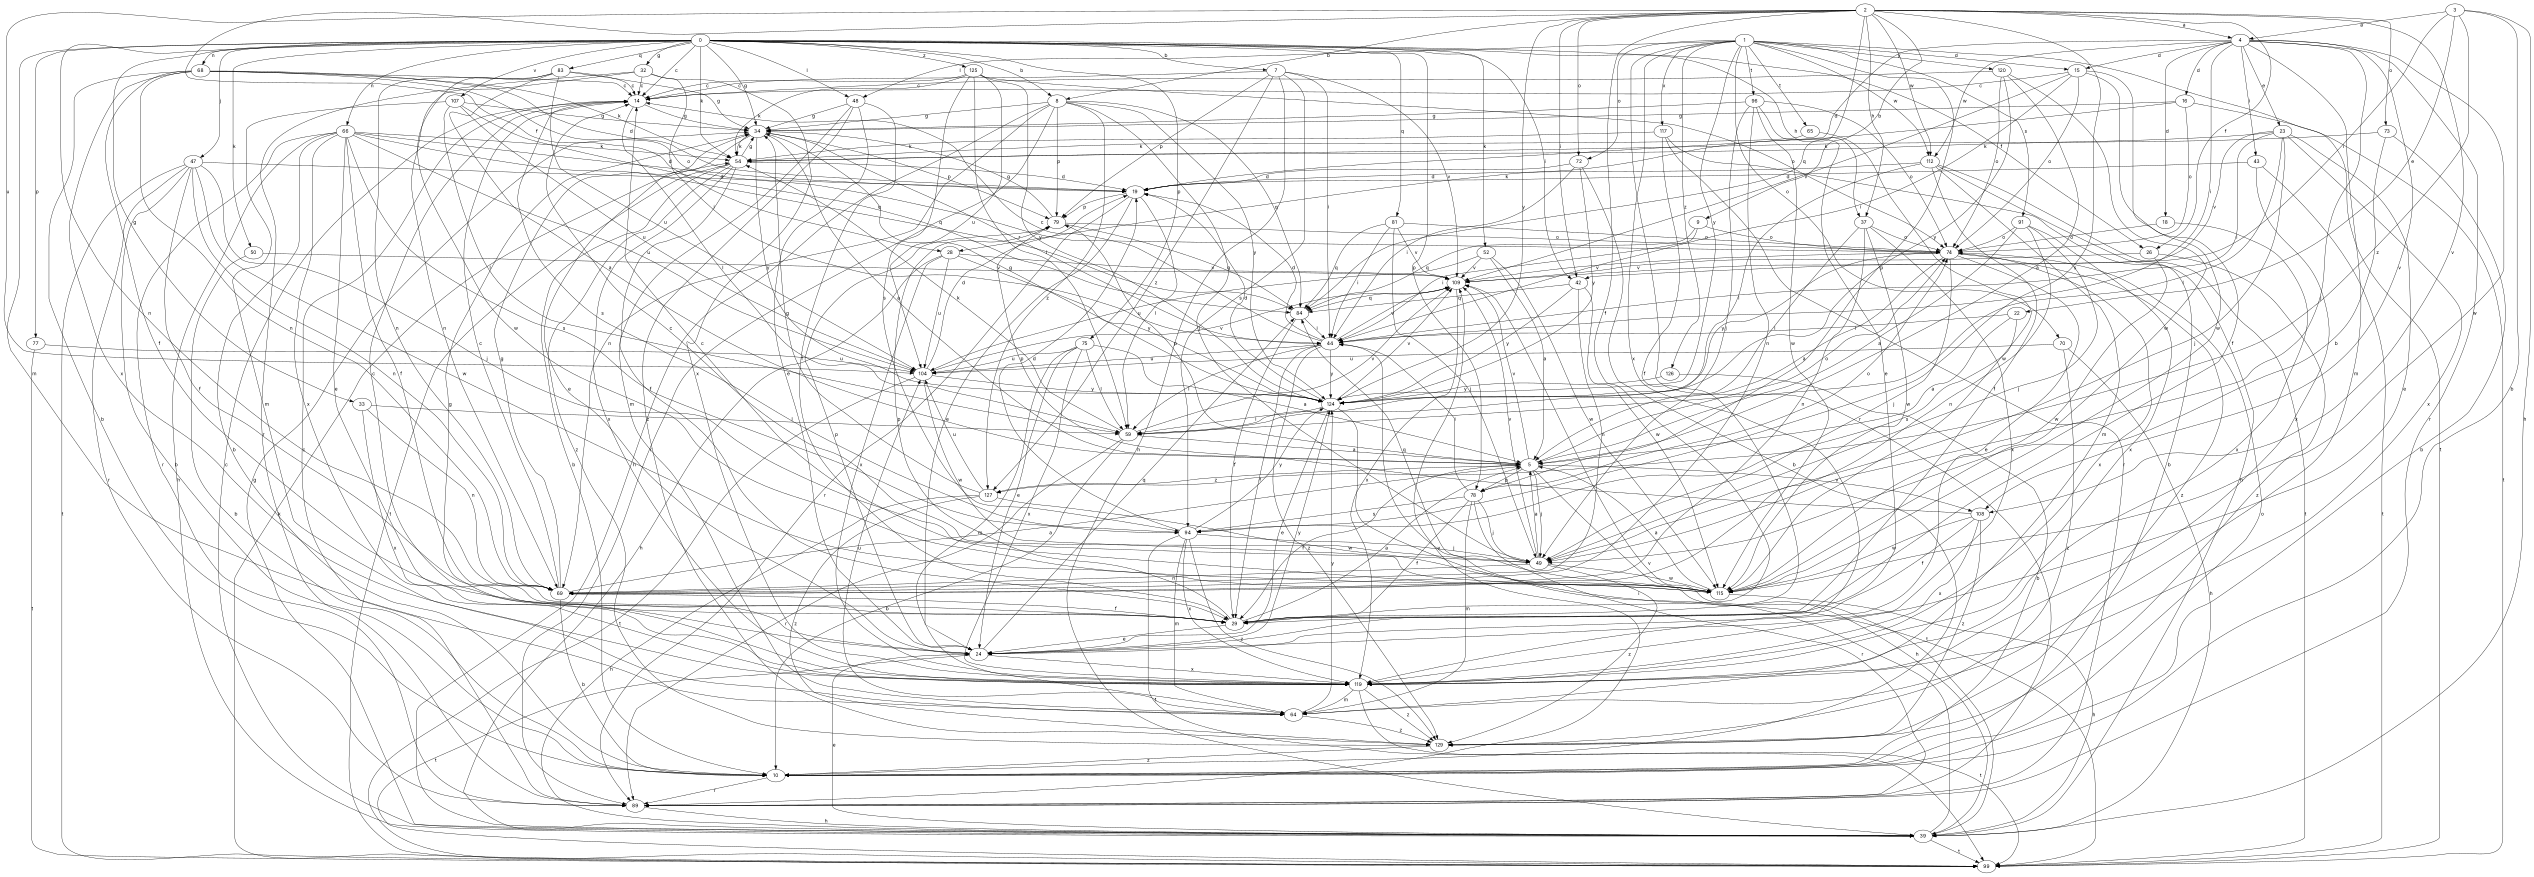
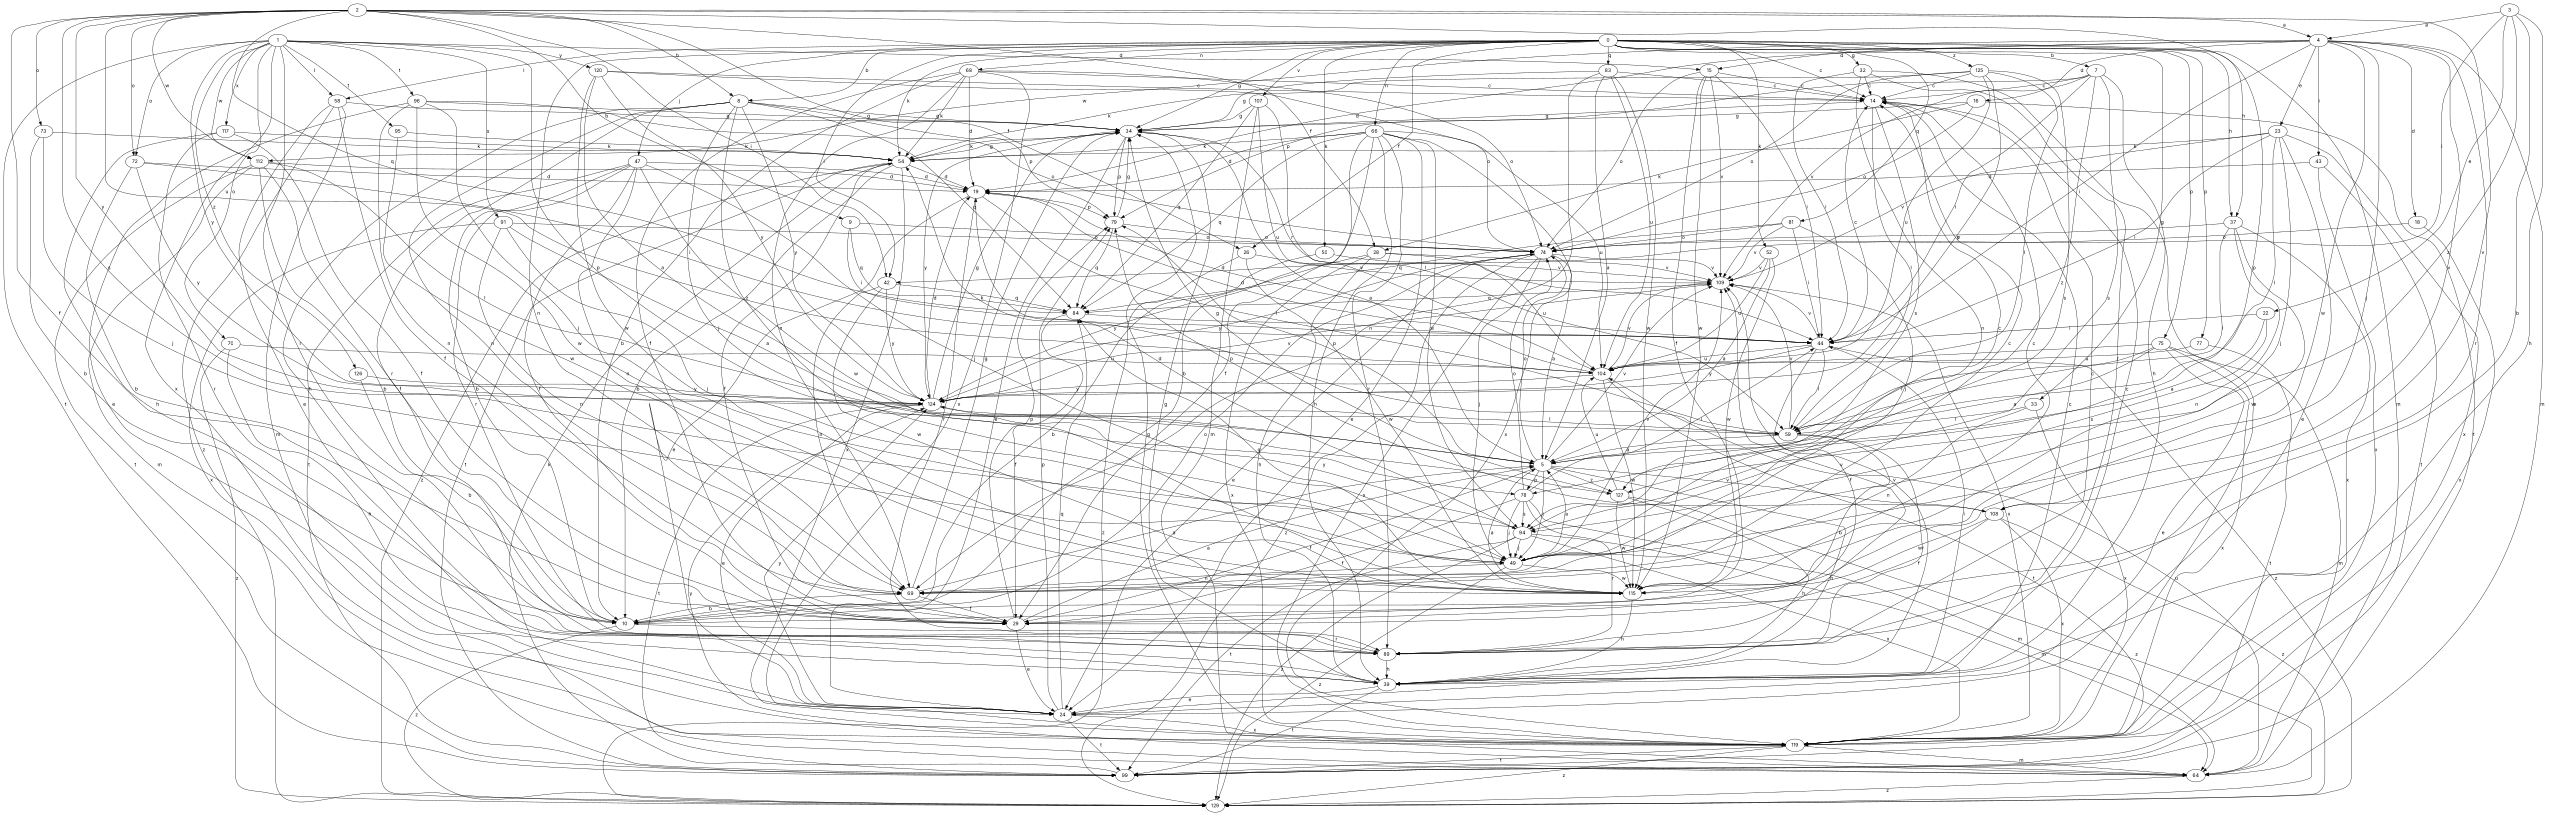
  strict digraph {
    fontname=Inter
    node [fontname=Inter]
    edge [fontname=Inter]
    0
    7
    8
    14
    26
    32
    33
    34
    37
    42
    47
    50
    52
    54
-   58 [label=48]
+   58
    64
    n17 [label=66]
    68
    69
    75
    77
    78
    81
    83
    107
    125
    94
    39
    127
    44
    79
    109
    89
    124
    84
    49
    59
    115
    129
    119
    5
    24
    74
    99
    29
    10
    19
    104
    1
    15
    70
    72
    91
-   95 [label=65]
+   95
    96
    112
    117
    120
    126
    2
    4
    9
    28
    73
    108
    16
    18
    23
    43
    3
    22
    0 -> 7 [label=b]
    0 -> 8 [label=b]
    0 -> 14 [label=c]
    0 -> 26 [label=f]
    0 -> 32 [label=g]
    0 -> 33 [label=g]
    0 -> 34 [label=g]
    0 -> 37 [label=h]
    0 -> 42 [label=i]
    0 -> 47 [label=j]
    0 -> 50 [label=k]
    0 -> 52 [label=k]
    0 -> 54 [label=k]
    0 -> 58 [label=l]
    0 -> 64 [label=m]
    0 -> n17 [label=n]
    0 -> 68 [label=n]
    0 -> 69 [label=n]
    0 -> 75 [label=p]
    0 -> 77 [label=p]
    0 -> 78 [label=p]
    0 -> 81 [label=q]
    0 -> 83 [label=q]
    0 -> 107 [label=v]
    0 -> 125 [label=z]
    7 -> 14 [label=c]
    7 -> 94 [label=s]
    7 -> 39 [label=h]
    7 -> 127 [label=z]
    7 -> 44 [label=i]
    7 -> 79 [label=p]
    7 -> 109 [label=v]
    8 -> 34 [label=g]
    8 -> 69 [label=n]
    8 -> 39 [label=h]
    8 -> 127 [label=z]
    8 -> 79 [label=p]
    8 -> 89 [label=r]
    8 -> 124 [label=y]
    8 -> 84 [label=q]
    8 -> 49 [label=j]
    14 -> 34 [label=g]
    14 -> 94 [label=s]
    14 -> 59 [label=l]
    26 -> 109 [label=v]
    26 -> 115 [label=w]
    26 -> 129 [label=z]
    32 -> 14 [label=c]
    32 -> 69 [label=n]
    32 -> 44 [label=i]
    32 -> 89 [label=r]
    32 -> 119 [label=x]
    33 -> 69 [label=n]
    33 -> 59 [label=l]
    33 -> 119 [label=x]
    34 -> 54 [label=k]
    34 -> 44 [label=r]
    34 -> 79 [label=p]
    34 -> 124 [label=y]
    34 -> 5 [label=a]
    34 -> 24 [label=e]
    37 -> 69 [label=n]
    37 -> 59 [label=l]
    37 -> 115 [label=w]
    37 -> 119 [label=x]
    37 -> 74 [label=o]
    42 -> 69 [label=n]
    42 -> 124 [label=y]
    42 -> 84 [label=q]
    42 -> 115 [label=w]
    47 -> 69 [label=n]
    47 -> 89 [label=r]
    47 -> 49 [label=j]
    47 -> 115 [label=w]
    47 -> 99 [label=t]
    47 -> 29 [label=f]
    47 -> 10 [label=b]
    47 -> 19 [label=d]
    50 -> 109 [label=v]
    50 -> 10 [label=b]
    52 -> 109 [label=v]
    52 -> 115 [label=w]
    52 -> 5 [label=a]
    52 -> 104 [label=u]
    54 -> 34 [label=g]
    54 -> 129 [label=z]
    54 -> 119 [label=x]
    54 -> 99 [label=t]
    54 -> 29 [label=f]
    54 -> 10 [label=b]
    54 -> 19 [label=d]
    58 -> 34 [label=g]
    58 -> 64 [label=m]
    58 -> 129 [label=z]
    58 -> 24 [label=e]
    58 -> 29 [label=f]
    64 -> 124 [label=y]
    64 -> 129 [label=z]
    64 -> 104 [label=u]
    n17 -> 54 [label=k]
    n17 -> 94 [label=s]
    n17 -> 39 [label=h]
    n17 -> 89 [label=r]
    n17 -> 84 [label=q]
    n17 -> 119 [label=x]
    n17 -> 24 [label=e]
    n17 -> 29 [label=f]
    n17 -> 10 [label=b]
    n17 -> 19 [label=d]
    n17 -> 104 [label=u]
    68 -> 14 [label=c]
    68 -> 54 [label=k]
    68 -> 69 [label=n]
    68 -> 119 [label=x]
    68 -> 74 [label=o]
    68 -> 29 [label=f]
    68 -> 10 [label=b]
    68 -> 19 [label=d]
    69 -> 14 [label=c]
    69 -> 34 [label=g]
    69 -> 5 [label=a]
    69 -> 29 [label=f]
    69 -> 10 [label=b]
    75 -> 64 [label=m]
    75 -> 59 [label=l]
    75 -> 119 [label=x]
    75 -> 5 [label=a]
    75 -> 24 [label=e]
    75 -> 104 [label=u]
    77 -> 99 [label=t]
    77 -> 104 [label=u]
    78 -> 64 [label=m]
    78 -> 94 [label=s]
    78 -> 44 [label=i]
    78 -> 89 [label=r]
    78 -> 49 [label=j]
    78 -> 74 [label=o]
    78 -> 29 [label=f]
    81 -> 44 [label=i]
    81 -> 109 [label=v]
    81 -> 84 [label=q]
    81 -> 49 [label=j]
    81 -> 74 [label=o]
    83 -> 14 [label=c]
    83 -> 34 [label=g]
    83 -> 69 [label=n]
    83 -> 115 [label=w]
    83 -> 5 [label=a]
    83 -> 104 [label=u]
    107 -> 34 [label=g]
    107 -> 64 [label=m]
    107 -> 84 [label=q]
    107 -> 59 [label=l]
    107 -> 104 [label=u]
    125 -> 14 [label=c]
    125 -> 54 [label=k]
    125 -> 94 [label=s]
    125 -> 124 [label=y]
    125 -> 59 [label=l]
    125 -> 74 [label=o]
    125 -> 104 [label=u]
    94 -> 64 [label=m]
    94 -> 124 [label=y]
    94 -> 49 [label=j]
    94 -> 129 [label=z]
    94 -> 119 [label=x]
    94 -> 99 [label=t]
    94 -> 19 [label=d]
    39 -> 14 [label=c]
    39 -> 34 [label=g]
    39 -> 44 [label=i]
    39 -> 109 [label=v]
    39 -> 24 [label=e]
    39 -> 99 [label=t]
    127 -> 34 [label=g]
    127 -> 39 [label=h]
    127 -> 115 [label=w]
    127 -> 129 [label=z]
    127 -> 104 [label=u]
    44 -> 14 [label=c]
    44 -> 109 [label=v]
    44 -> 124 [label=y]
    44 -> 59 [label=l]
    44 -> 129 [label=z]
    44 -> 29 [label=f]
    44 -> 19 [label=d]
    44 -> 104 [label=u]
    79 -> 34 [label=g]
    79 -> 84 [label=q]
    79 -> 74 [label=o]
    109 -> 84 [label=q]
    109 -> 119 [label=x]
    89 -> 14 [label=c]
    89 -> 39 [label=h]
    89 -> 109 [label=v]
    124 -> 34 [label=g]
    124 -> 109 [label=v]
    124 -> 59 [label=l]
    124 -> 24 [label=e]
    124 -> 99 [label=t]
    124 -> 19 [label=d]
    84 -> 44 [label=i]
    84 -> 29 [label=f]
    49 -> 14 [label=c]
    49 -> 69 [label=n]
    49 -> 109 [label=v]
    49 -> 115 [label=w]
    49 -> 129 [label=z]
    49 -> 5 [label=a]
    59 -> 54 [label=k]
    59 -> 109 [label=v]
    59 -> 89 [label=r]
    59 -> 5 [label=a]
    59 -> 10 [label=b]
    115 -> 14 [label=c]
    115 -> 39 [label=h]
    115 -> 84 [label=q]
    115 -> 5 [label=a]
    119 -> 34 [label=g]
    119 -> 64 [label=m]
    119 -> 129 [label=z]
    119 -> 99 [label=t]
    5 -> 78 [label=p]
    5 -> 39 [label=h]
    5 -> 127 [label=z]
    5 -> 79 [label=p]
    5 -> 109 [label=v]
    5 -> 49 [label=j]
    5 -> 74 [label=o]
    5 -> 29 [label=f]
    5 -> 108 [label=v]
    24 -> 14 [label=c]
    24 -> 79 [label=p]
    24 -> 124 [label=y]
    24 -> 84 [label=q]
    24 -> 119 [label=x]
    24 -> 99 [label=t]
    74 -> 109 [label=v]
    74 -> 124 [label=y]
    74 -> 49 [label=j]
    74 -> 129 [label=z]
    74 -> 119 [label=x]
    74 -> 5 [label=a]
    74 -> 24 [label=e]
    99 -> 54 [label=k]
    29 -> 79 [label=p]
    29 -> 5 [label=a]
    29 -> 24 [label=e]
    10 -> 89 [label=r]
-   129 -> 10 [label=z]
+   10 -> 129 [label=z]
    10 -> 74 [label=o]
    19 -> 79 [label=p]
    19 -> 89 [label=r]
    19 -> 59 [label=l]
    19 -> 24 [label=e]
    104 -> 109 [label=v]
    104 -> 124 [label=y]
    104 -> 115 [label=w]
    104 -> 99 [label=t]
    104 -> 19 [label=d]
    1 -> 58 [label=l]
    1 -> 78 [label=p]
    1 -> 89 [label=r]
    1 -> 124 [label=y]
    1 -> 119 [label=x]
    1 -> 99 [label=t]
    1 -> 15 [label=d]
    1 -> 70 [label=o]
    1 -> 72 [label=o]
    1 -> 91 [label=s]
    1 -> 95 [label=t]
    1 -> 96 [label=t]
    1 -> 112 [label=w]
    1 -> 117 [label=x]
    1 -> 120 [label=y]
    1 -> 126 [label=z]
    15 -> 14 [label=c]
    15 -> 44 [label=i]
    15 -> 109 [label=v]
    15 -> 115 [label=w]
    15 -> 74 [label=o]
    15 -> 29 [label=f]
    70 -> 39 [label=h]
    70 -> 129 [label=z]
    70 -> 104 [label=u]
    72 -> 44 [label=i]
    72 -> 124 [label=y]
    72 -> 10 [label=b]
    72 -> 19 [label=d]
    91 -> 69 [label=n]
    91 -> 49 [label=j]
    91 -> 119 [label=x]
    91 -> 5 [label=a]
    91 -> 74 [label=o]
    95 -> 54 [label=k]
    95 -> 115 [label=w]
    96 -> 34 [label=g]
    96 -> 69 [label=n]
    96 -> 49 [label=j]
    96 -> 115 [label=w]
    96 -> 24 [label=e]
    96 -> 74 [label=o]
    112 -> 64 [label=m]
    112 -> 59 [label=l]
    112 -> 99 [label=t]
    112 -> 29 [label=f]
    112 -> 10 [label=b]
    112 -> 19 [label=d]
    117 -> 54 [label=k]
    117 -> 39 [label=h]
    117 -> 89 [label=r]
    117 -> 29 [label=f]
    120 -> 14 [label=c]
    120 -> 124 [label=y]
    120 -> 115 [label=w]
    120 -> 5 [label=a]
    120 -> 74 [label=o]
    126 -> 124 [label=y]
    126 -> 10 [label=b]
    2 -> 8 [label=b]
    2 -> 26 [label=f]
    2 -> 37 [label=h]
    2 -> 42 [label=i]
    2 -> 94 [label=s]
    2 -> 124 [label=y]
    2 -> 84 [label=q]
    2 -> 29 [label=f]
    2 -> 104 [label=u]
    2 -> 72 [label=o]
    2 -> 112 [label=w]
    2 -> 4 [label=a]
    2 -> 9 [label=b]
    2 -> 28 [label=f]
    2 -> 73 [label=o]
    2 -> 108 [label=v]
    4 -> 64 [label=m]
    4 -> 44 [label=i]
    4 -> 89 [label=r]
    4 -> 49 [label=j]
    4 -> 115 [label=w]
    4 -> 19 [label=d]
    4 -> 15 [label=d]
    4 -> 112 [label=w]
    4 -> 108 [label=v]
    4 -> 16 [label=d]
    4 -> 18 [label=d]
    4 -> 23 [label=e]
    4 -> 43 [label=i]
    9 -> 44 [label=i]
    9 -> 84 [label=q]
    9 -> 74 [label=o]
    28 -> 39 [label=h]
    28 -> 109 [label=v]
    28 -> 124 [label=y]
    28 -> 119 [label=x]
    28 -> 104 [label=u]
    73 -> 54 [label=k]
-   73 -> 49 [label=b]
+   73 -> 49 [label=j]
    73 -> 10 [label=b]
    108 -> 79 [label=p]
    108 -> 115 [label=w]
    108 -> 129 [label=z]
    108 -> 119 [label=x]
    108 -> 29 [label=f]
    16 -> 34 [label=g]
    16 -> 74 [label=o]
    16 -> 99 [label=t]
    16 -> 28 [label=k]
    18 -> 119 [label=x]
    18 -> 74 [label=o]
    23 -> 54 [label=k]
    23 -> 44 [label=i]
    23 -> 109 [label=v]
    23 -> 49 [label=j]
    23 -> 59 [label=l]
    23 -> 119 [label=x]
    23 -> 24 [label=e]
    43 -> 119 [label=x]
    43 -> 99 [label=t]
    43 -> 19 [label=d]
    3 -> 42 [label=i]
    3 -> 39 [label=h]
    3 -> 127 [label=z]
    3 -> 10 [label=b]
    3 -> 4 [label=a]
    3 -> 22 [label=e]
    22 -> 94 [label=s]
    22 -> 44 [label=i]
    22 -> 5 [label=a]
  }
